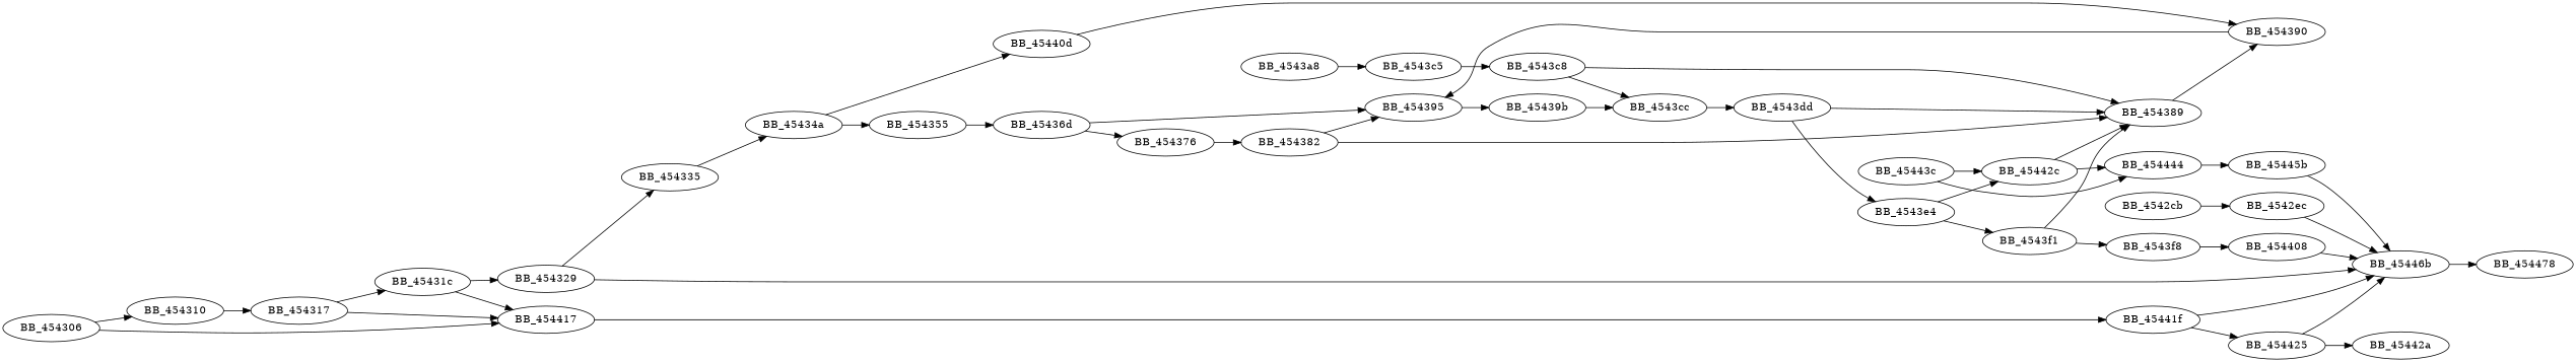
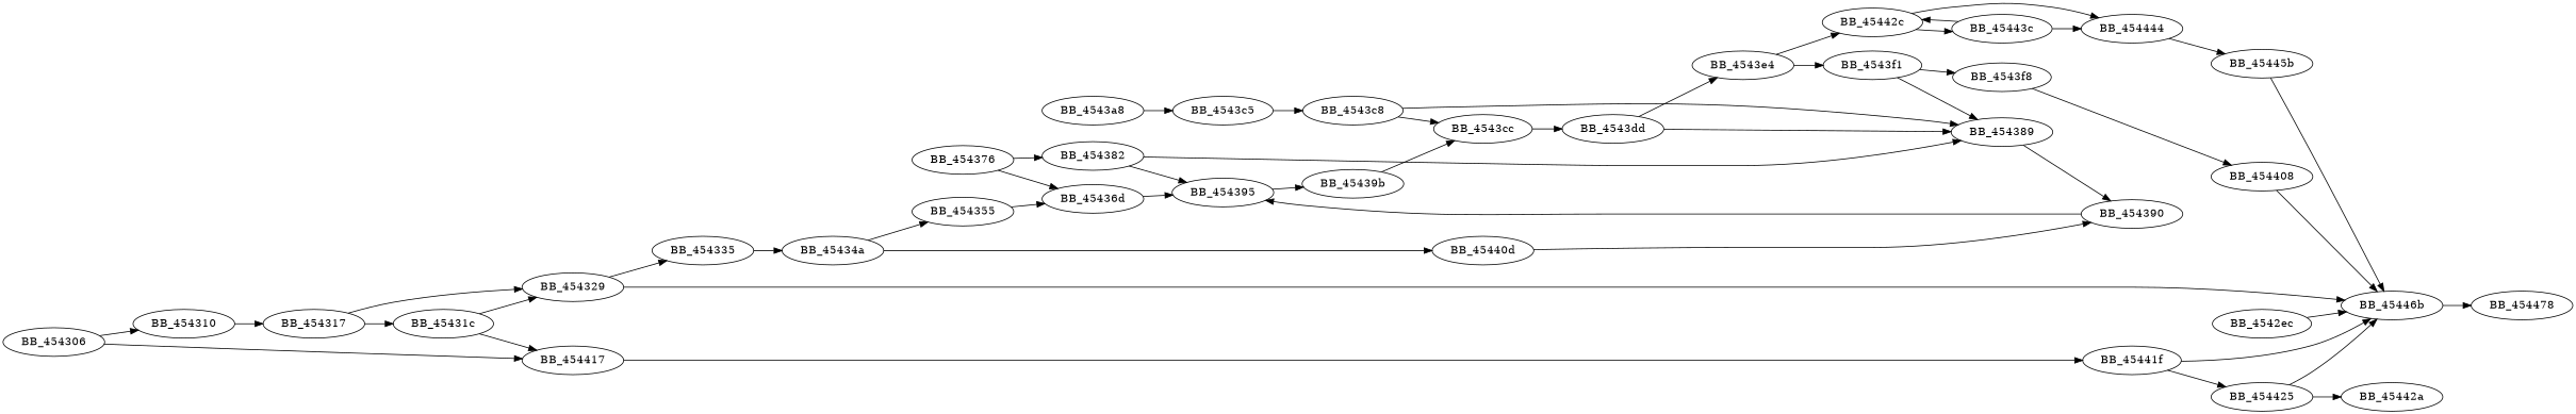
  digraph {
    rankdir=LR
-   BB_4542cb
    BB_4542ec
    BB_45446b
    BB_454478
    BB_454306
    BB_454310
    BB_454417
    BB_454317
    BB_45441f
    BB_45431c
    BB_454329
    BB_454425
    BB_454335
    BB_45434a
    BB_454355
    BB_45440d
    BB_45436d
    BB_454390
    BB_454376
    BB_454395
    BB_454382
    BB_45439b
    BB_454389
    BB_4543cc
    BB_4543dd
    BB_4543a8
    BB_4543c5
    BB_4543e4
    BB_4543c8
    BB_4543f1
    BB_45442c
    BB_4543f8
    BB_454408
    BB_45442a
    BB_45443c
    BB_454444
    BB_45445b
-   BB_4542cb -> BB_4542ec
    BB_4542ec -> BB_45446b
    BB_45446b -> BB_454478
    BB_454306 -> BB_454310
    BB_454306 -> BB_454417
    BB_454310 -> BB_454317
    BB_454417 -> BB_45441f
    BB_454317 -> BB_45431c
-   BB_454317 -> BB_454417
+   BB_454317 -> BB_454329
    BB_45441f -> BB_45446b
    BB_45441f -> BB_454425
    BB_45431c -> BB_454417
    BB_45431c -> BB_454329
    BB_454329 -> BB_45446b
    BB_454329 -> BB_454335
    BB_454425 -> BB_45446b
    BB_454425 -> BB_45442a
    BB_454335 -> BB_45434a
    BB_45434a -> BB_454355
    BB_45434a -> BB_45440d
    BB_454355 -> BB_45436d
    BB_45440d -> BB_454390
-   BB_45436d -> BB_454376
+   BB_454376 -> BB_45436d
    BB_45436d -> BB_454395
    BB_454390 -> BB_454395
    BB_454376 -> BB_454382
    BB_454395 -> BB_45439b
    BB_454382 -> BB_454395
    BB_454382 -> BB_454389
    BB_45439b -> BB_4543cc
    BB_454389 -> BB_454390
    BB_4543cc -> BB_4543dd
    BB_4543dd -> BB_454389
    BB_4543dd -> BB_4543e4
    BB_4543a8 -> BB_4543c5
    BB_4543c5 -> BB_4543c8
    BB_4543e4 -> BB_4543f1
    BB_4543e4 -> BB_45442c
    BB_4543c8 -> BB_454389
    BB_4543c8 -> BB_4543cc
    BB_4543f1 -> BB_454389
    BB_4543f1 -> BB_4543f8
-   BB_45442c -> BB_454389
+   BB_45442c -> BB_45443c
    BB_45442c -> BB_454444
    BB_4543f8 -> BB_454408
    BB_454408 -> BB_45446b
    BB_45443c -> BB_45442c
    BB_45443c -> BB_454444
    BB_454444 -> BB_45445b
    BB_45445b -> BB_45446b
  }
